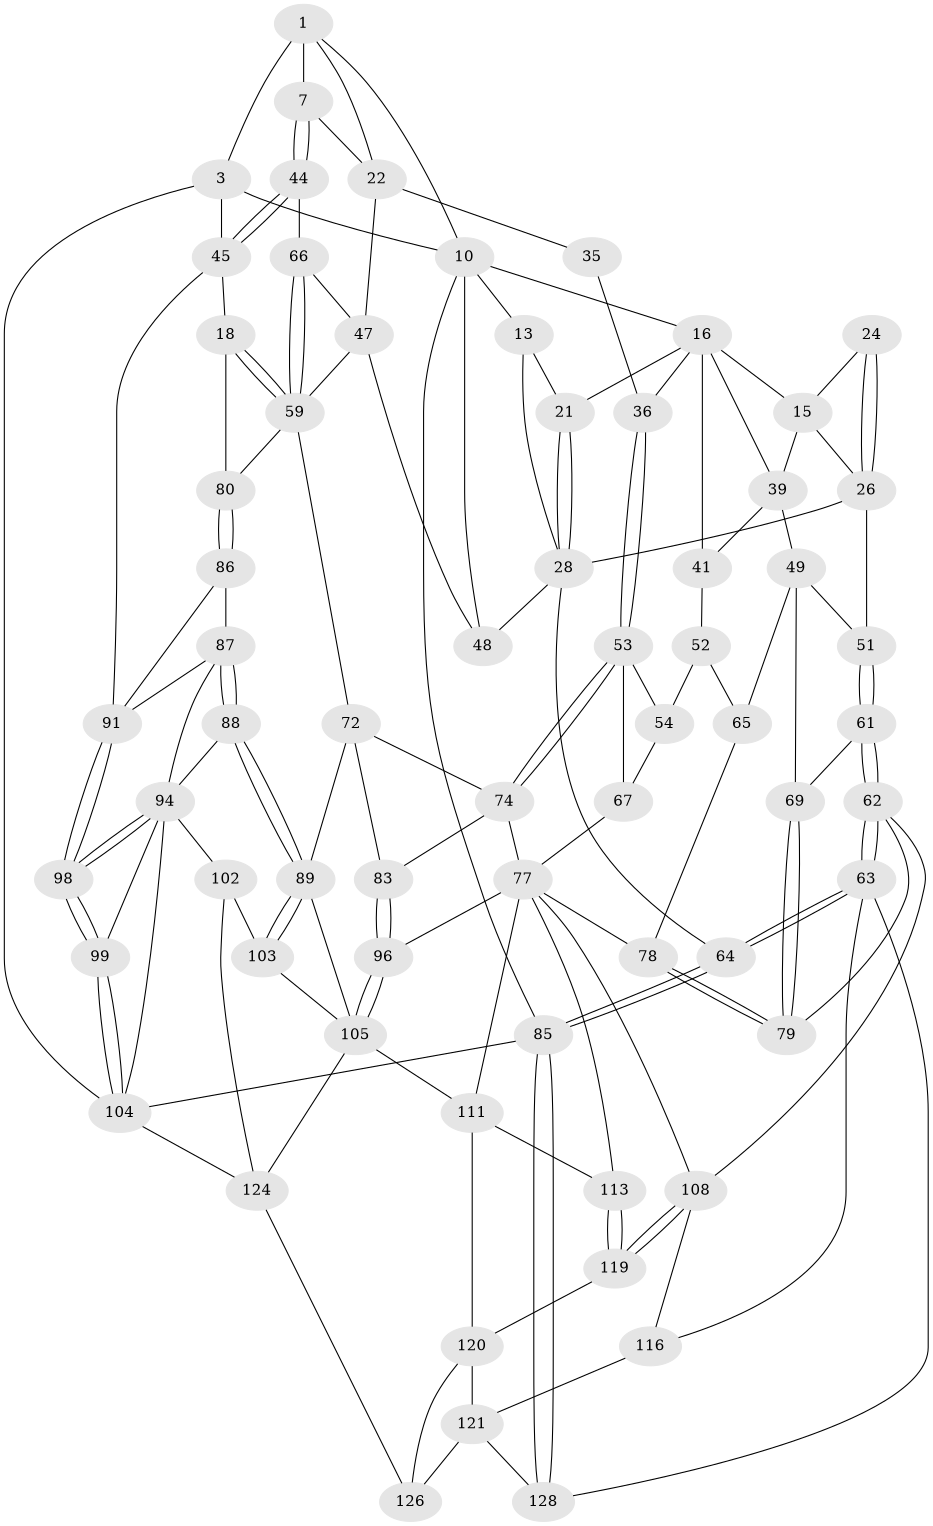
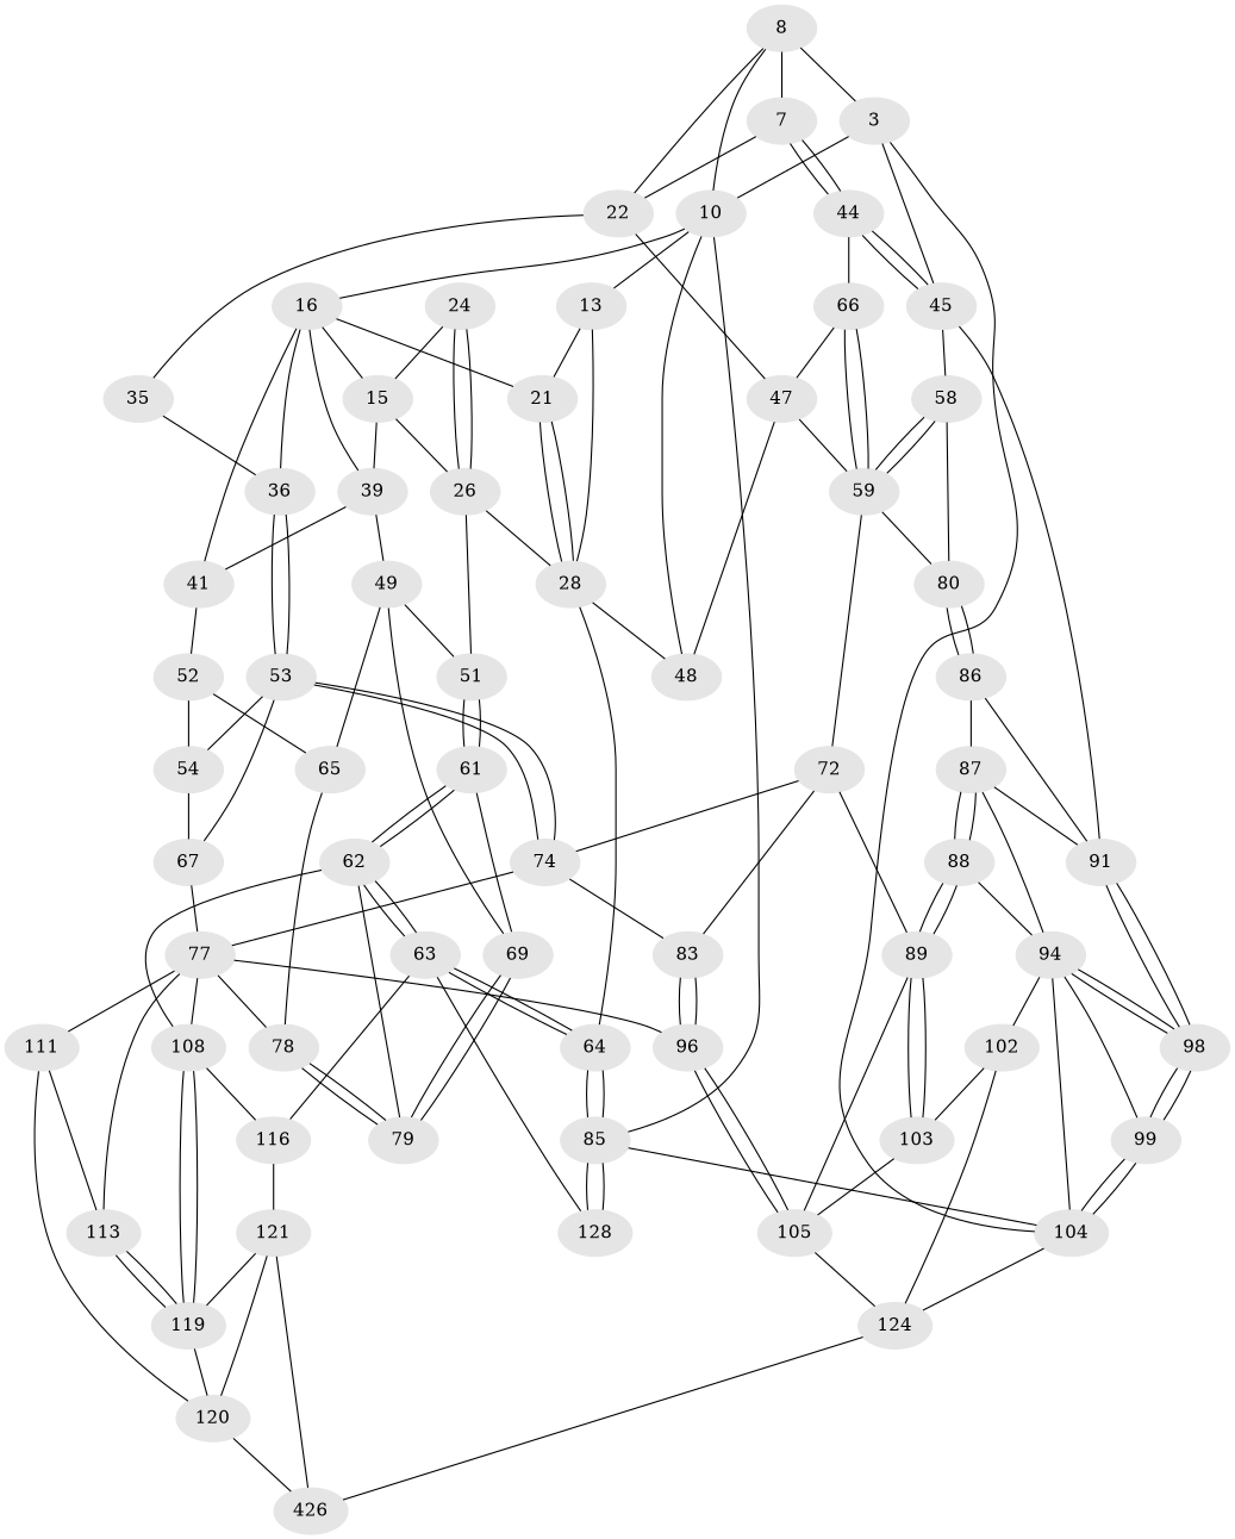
  graph {
    node [color=gray90 style=filled]
-   1 [super="+2+5"]
+   1 [super="+2+5" label=8]
    3 [super="+4+31"]
    7 [super="+8"]
    10 [super="+15+11"]
    22 [super="+34"]
    45 [super="+57"]
    104 [super="+130"]
    44
    13 [super="+14+30"]
    16 [super="+17+37"]
    48
    85
    35
    47
-   58 [label=18]
+   58
    91 [super="+92"]
    124 [super="+131"]
    n18 [label=66]
    21
    28 [super="+29"]
    n21 [label=15 super="+40"]
    36
    39 [super="+42"]
    41 [super="+43"]
    128
    64
    26 [super="+27"]
    53
    49 [super="+50"]
    52 [super="+56"]
    59 [super="+70"]
    24
    51
    61
    72 [super="+73+82"]
    74 [super="+76"]
    83
    89 [super="+90"]
    54 [super="+55"]
    67 [super="+75"]
    65 [super="+68"]
    69
    80
    98
    78
    79
    62 [super="+81"]
    77 [super="+84"]
    86
    63 [super="+118"]
    108 [super="+109"]
    116 [super="+117"]
    119
    121 [super="+127"]
    96
    111 [super="+115+112"]
    113
    103
    105 [super="+114"]
    120 [super="+125"]
    87 [super="+93"]
    88
    94 [super="+95"]
    99
    102 [super="+123"]
-   126
+   126 [label=426]
    1 -- 3 [weight=2]
    1 -- 7 [weight=2]
    1 -- 10
    1 -- 22
    3 -- 10
    3 -- 45
    3 -- 104
    7 -- 22 [weight=2]
    7 -- 44
    7 -- 44
    10 -- 13 [weight=2]
    10 -- 16
    10 -- 48
    10 -- 85
    22 -- 35
    22 -- 47
    45 -- 58
    45 -- 91
    104 -- 124
    44 -- 45
    44 -- 45
    44 -- n18
    13 -- 21
    13 -- 28
    16 -- 21
    16 -- n21
    16 -- 36
    16 -- 39
    16 -- 41 [weight=2]
    85 -- 104
    85 -- 128
    85 -- 128
    35 -- 36
    47 -- 48
    47 -- 59
    58 -- 59
    58 -- 59
    58 -- 80
    91 -- 98
    91 -- 98
    124 -- 126
    n18 -- 47
    n18 -- 59
    n18 -- 59
    21 -- 28
    21 -- 28
    28 -- 48
    28 -- 64
    n21 -- 39
    n21 -- 26
    36 -- 53
    36 -- 53
    39 -- 41
    39 -- 49
    41 -- 52
    64 -- 85
    64 -- 85
    26 -- 28
    26 -- 51
    53 -- 74
    53 -- 74
    53 -- 54
    53 -- 67
    49 -- 51
    49 -- 65
    49 -- 69
    52 -- 54
    52 -- 65
    59 -- 72
    59 -- 80
    24 -- n21
    24 -- 26
    24 -- 26
    51 -- 61
    51 -- 61
    61 -- 69
    61 -- 62
    61 -- 62
    72 -- 74
    72 -- 83
    72 -- 89
    74 -- 83
    74 -- 77
    83 -- 96
    83 -- 96
    89 -- 103
    89 -- 103
    89 -- 105
    54 -- 67 [weight=2]
    67 -- 77
    65 -- 78
    69 -- 79
    69 -- 79
    80 -- 86
    80 -- 86
    98 -- 99
    98 -- 99
    78 -- 79
    78 -- 79
    62 -- 79
    62 -- 63
    62 -- 63
    62 -- 108
    77 -- 78
    77 -- 108
    77 -- 96
    77 -- 111 [weight=2]
    77 -- 113
    86 -- 91
    86 -- 87
    63 -- 128
    63 -- 64
    63 -- 64
    63 -- 116
    108 -- 116
    108 -- 119
    108 -- 119
    116 -- 121 [weight=2]
    119 -- 120
-   121 -- 128
+   121 -- 119
    121 -- 126
    96 -- 105
    96 -- 105
    111 -- 113
    111 -- 120
    113 -- 119
    113 -- 119
    103 -- 105
    105 -- 124
-   105 -- 111
    120 -- 121
    120 -- 126
    87 -- 91
    87 -- 88
    87 -- 88
    87 -- 94
    88 -- 89
    88 -- 89
    88 -- 94
    94 -- 104
    94 -- 98
    94 -- 98
    94 -- 99
    94 -- 102 [weight=2]
    99 -- 104
    99 -- 104
    102 -- 124
    102 -- 103
  }
